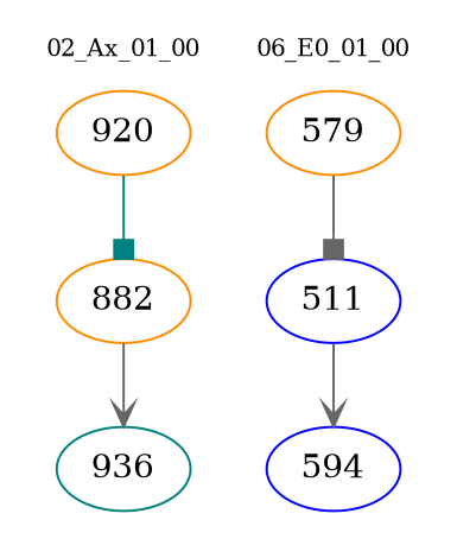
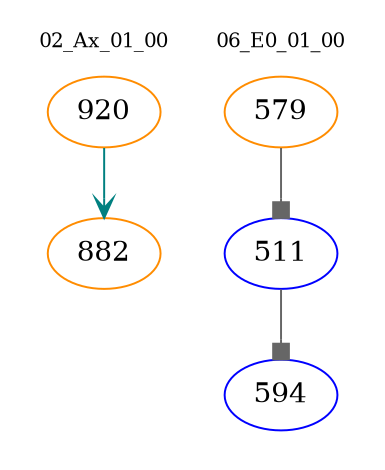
  digraph {
    node [color=darkorange]
    edge [arrowhead=box color=gray40]
    n1 [label=920]
    n2 [label=882]
-   n3 [color=teal label=936]
    n4 [label=579]
    n5 [color=blue label=511]
    n6 [color=blue label=594]
    subgraph cluster_1 {
      color=white
      fontsize=10
      label="02_Ax_01_00"
      n1
      n2
-     n3
    }
    subgraph cluster_2 {
      color=white
      fontsize=10
      label="06_E0_01_00"
      n4
      n5
      n6
    }
-   n1 -> n2 [color=teal]
-   n2 -> n3 [arrowhead=vee]
+   n1 -> n2 [arrowhead=vee color=teal]
    n4 -> n5
-   n5 -> n6 [arrowhead=vee]
+   n5 -> n6
  }
